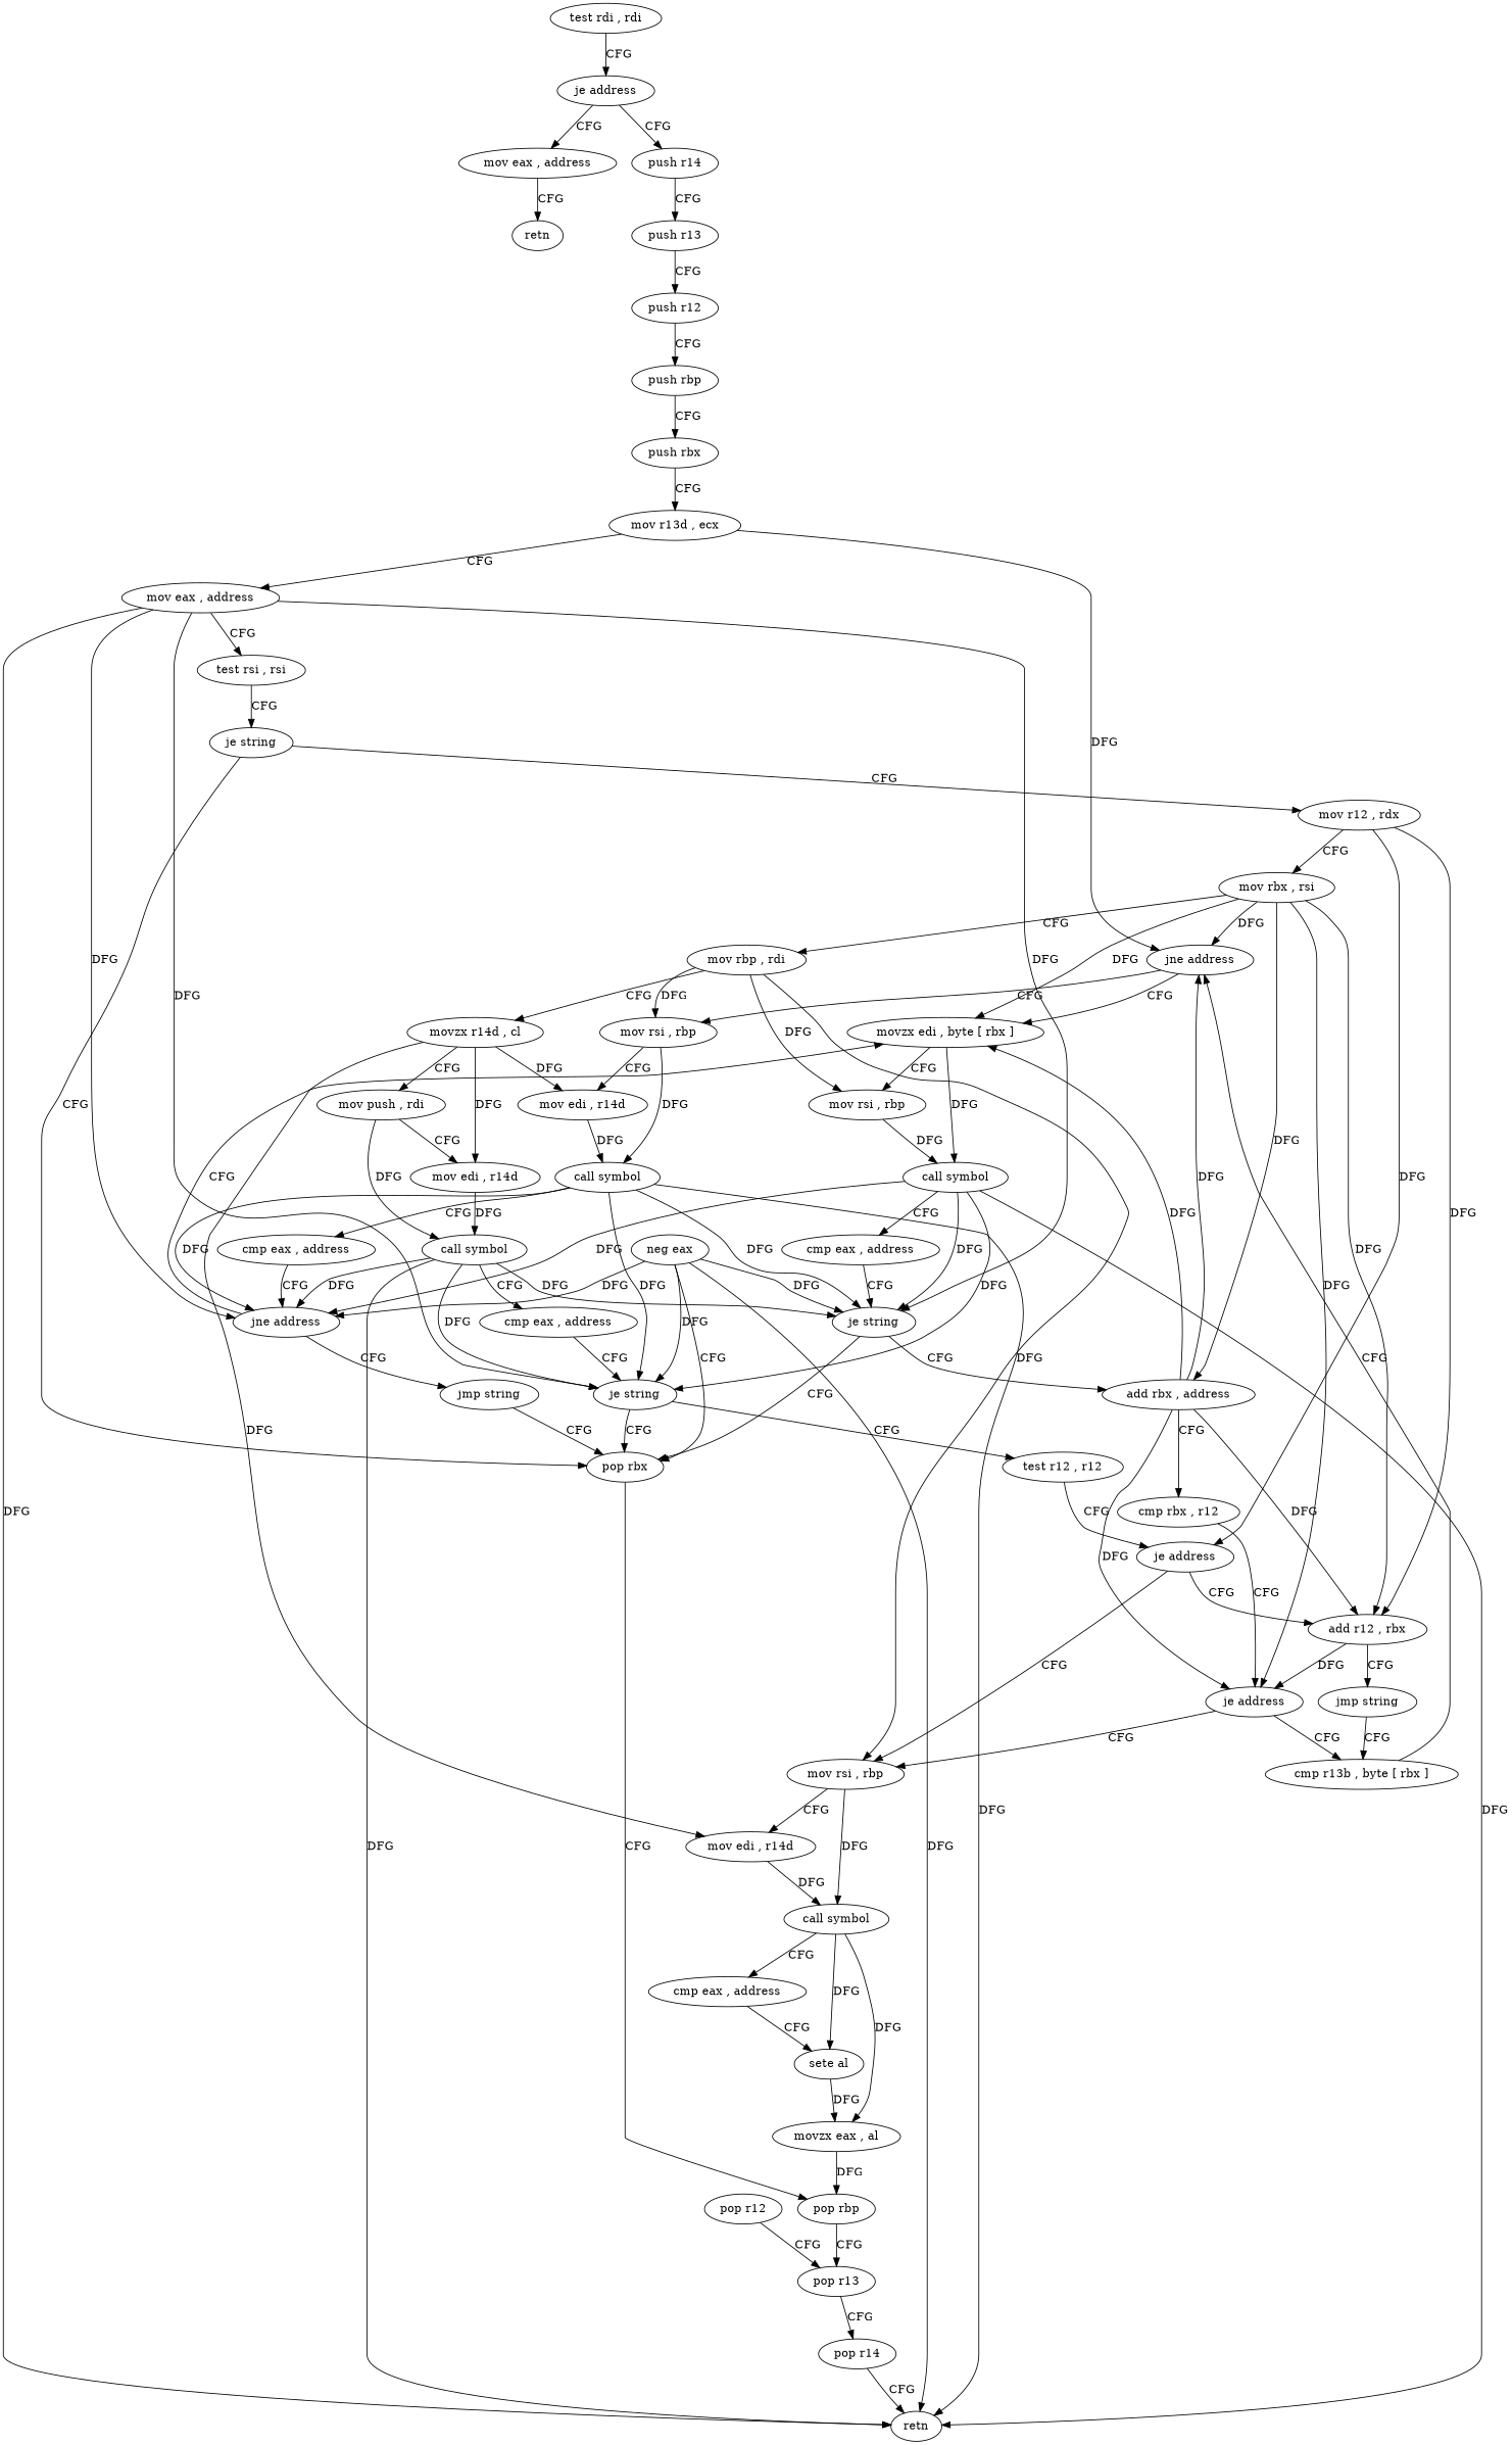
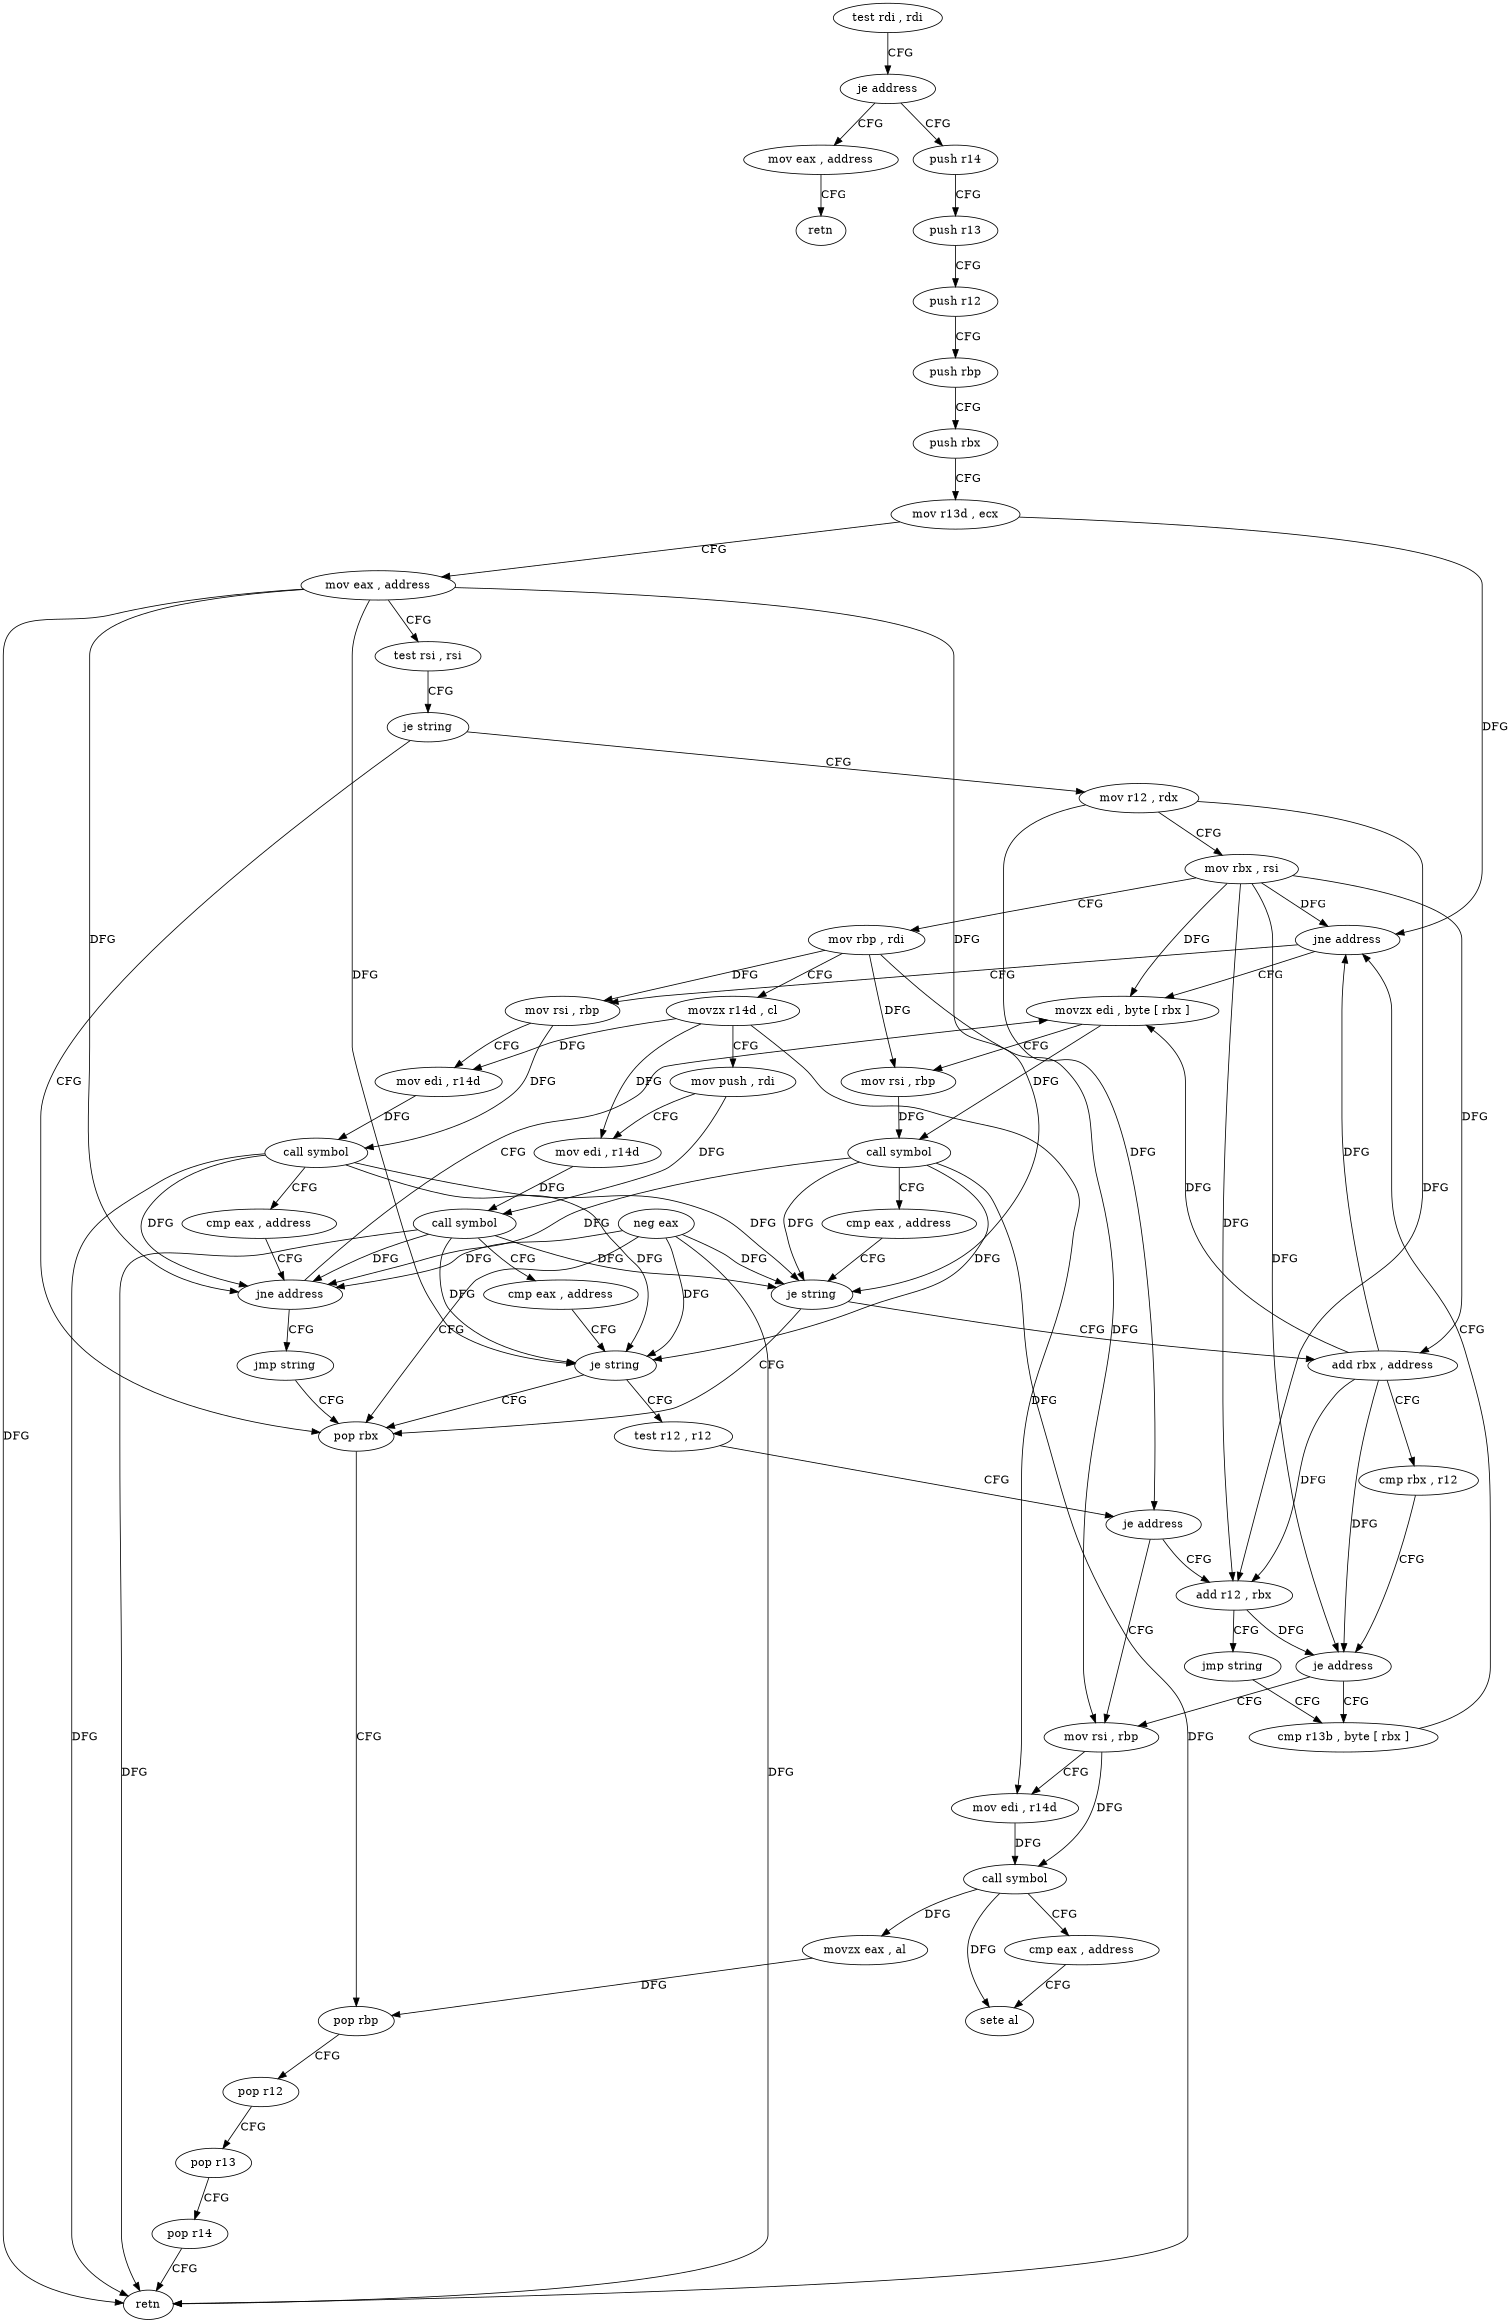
  digraph {
    n1 [label="test rdi , rdi"]
    n2 [label="je address"]
    n3 [label="mov eax , address"]
    n4 [label="push r14"]
    n5 [label=retn]
    n6 [label="push r13"]
    n7 [label="push r12"]
    n8 [label="push rbp"]
    n9 [label="push rbx"]
    n10 [label="mov r13d , ecx"]
    n11 [label="mov eax , address"]
    n12 [label="jne address"]
    n13 [label="test rsi , rsi"]
    n14 [label=retn]
    n15 [label="je string"]
    n16 [label="je string"]
    n17 [label="jne address"]
    n18 [label="movzx edi , byte [ rbx ]"]
    n19 [label="mov rsi , rbp"]
    n20 [label="je string"]
    n21 [label="pop rbx"]
    n22 [label="test r12 , r12"]
    n23 [label="add rbx , address"]
    n24 [label="jmp string"]
    n25 [label="mov r12 , rdx"]
    n26 [label="pop rbp"]
    n27 [label="mov rbx , rsi"]
    n28 [label="je address"]
    n29 [label="add r12 , rbx"]
    n30 [label="pop r12"]
    n31 [label="mov rbp , rdi"]
    n32 [label="je address"]
    n33 [label="mov rsi , rbp"]
    n34 [label="jmp string"]
    n35 [label="pop r13"]
    n36 [label="pop r14"]
    n37 [label="movzx r14d , cl"]
    n38 [label="mov rsi , rbp"]
    n39 [label="call symbol"]
    n40 [label="cmp rbx , r12"]
    n41 [label="cmp r13b , byte [ rbx ]"]
    n42 [label="mov push , rdi"]
    n43 [label="mov edi , r14d"]
    n44 [label="mov edi , r14d"]
    n45 [label="mov edi , r14d"]
    n46 [label="call symbol"]
    n47 [label="call symbol"]
    n48 [label="call symbol"]
    n49 [label="cmp eax , address"]
    n50 [label="cmp eax , address"]
    n51 [label="sete al"]
    n52 [label="movzx eax , al"]
    n53 [label="neg eax"]
    n54 [label="cmp eax , address"]
    n55 [label="cmp eax , address"]
    n1 -> n2 [label=CFG]
    n2 -> n3 [label=CFG]
    n2 -> n4 [label=CFG]
    n3 -> n5 [label=CFG]
    n4 -> n6 [label=CFG]
    n6 -> n7 [label=CFG]
    n7 -> n8 [label=CFG]
    n8 -> n9 [label=CFG]
    n9 -> n10 [label=CFG]
    n10 -> n11 [label=CFG]
    n10 -> n12 [label=DFG]
    n11 -> n13 [label=CFG]
    n11 -> n14 [label=DFG]
    n11 -> n15 [label=DFG]
    n11 -> n16 [label=DFG]
    n11 -> n17 [label=DFG]
    n12 -> n18 [label=CFG]
    n12 -> n19 [label=CFG]
    n13 -> n20 [label=CFG]
    n15 -> n21 [label=CFG]
    n15 -> n22 [label=CFG]
    n16 -> n21 [label=CFG]
    n16 -> n23 [label=CFG]
    n17 -> n18 [label=CFG]
    n17 -> n24 [label=CFG]
    n18 -> n38 [label=CFG]
    n18 -> n39 [label=DFG]
    n19 -> n45 [label=CFG]
    n19 -> n47 [label=DFG]
    n20 -> n21 [label=CFG]
    n20 -> n25 [label=CFG]
    n21 -> n26 [label=CFG]
    n22 -> n28 [label=CFG]
    n23 -> n12 [label=DFG]
    n23 -> n18 [label=DFG]
    n23 -> n29 [label=DFG]
    n23 -> n32 [label=DFG]
    n23 -> n40 [label=CFG]
    n24 -> n21 [label=CFG]
    n25 -> n27 [label=CFG]
    n25 -> n28 [label=DFG]
    n25 -> n29 [label=DFG]
-   n26 -> n35 [label=CFG]
+   n26 -> n30 [label=CFG]
    n27 -> n12 [label=DFG]
    n27 -> n18 [label=DFG]
    n27 -> n23 [label=DFG]
    n27 -> n29 [label=DFG]
    n27 -> n31 [label=CFG]
    n27 -> n32 [label=DFG]
    n28 -> n29 [label=CFG]
    n28 -> n33 [label=CFG]
    n29 -> n32 [label=DFG]
    n29 -> n34 [label=CFG]
    n30 -> n35 [label=CFG]
    n31 -> n19 [label=DFG]
    n31 -> n33 [label=DFG]
    n31 -> n37 [label=CFG]
    n31 -> n38 [label=DFG]
    n32 -> n33 [label=CFG]
    n32 -> n41 [label=CFG]
    n33 -> n44 [label=CFG]
    n33 -> n46 [label=DFG]
    n34 -> n41 [label=CFG]
    n35 -> n36 [label=CFG]
    n36 -> n14 [label=CFG]
    n37 -> n42 [label=CFG]
    n37 -> n43 [label=DFG]
    n37 -> n44 [label=DFG]
    n37 -> n45 [label=DFG]
    n38 -> n39 [label=DFG]
    n39 -> n14 [label=DFG]
    n39 -> n15 [label=DFG]
    n39 -> n16 [label=DFG]
    n39 -> n17 [label=DFG]
    n39 -> n54 [label=CFG]
    n40 -> n32 [label=CFG]
    n41 -> n12 [label=CFG]
    n42 -> n43 [label=CFG]
    n42 -> n48 [label=DFG]
    n43 -> n48 [label=DFG]
    n44 -> n46 [label=DFG]
    n45 -> n47 [label=DFG]
    n46 -> n50 [label=CFG]
    n46 -> n51 [label=DFG]
    n46 -> n52 [label=DFG]
    n47 -> n14 [label=DFG]
    n47 -> n15 [label=DFG]
    n47 -> n16 [label=DFG]
    n47 -> n17 [label=DFG]
    n47 -> n55 [label=CFG]
    n48 -> n14 [label=DFG]
    n48 -> n15 [label=DFG]
    n48 -> n16 [label=DFG]
    n48 -> n17 [label=DFG]
    n48 -> n49 [label=CFG]
    n49 -> n15 [label=CFG]
    n50 -> n51 [label=CFG]
-   n51 -> n52 [label=DFG]
    n52 -> n26 [label=DFG]
    n53 -> n14 [label=DFG]
    n53 -> n15 [label=DFG]
    n53 -> n16 [label=DFG]
    n53 -> n17 [label=DFG]
    n53 -> n21 [label=CFG]
    n54 -> n16 [label=CFG]
    n55 -> n17 [label=CFG]
  }
